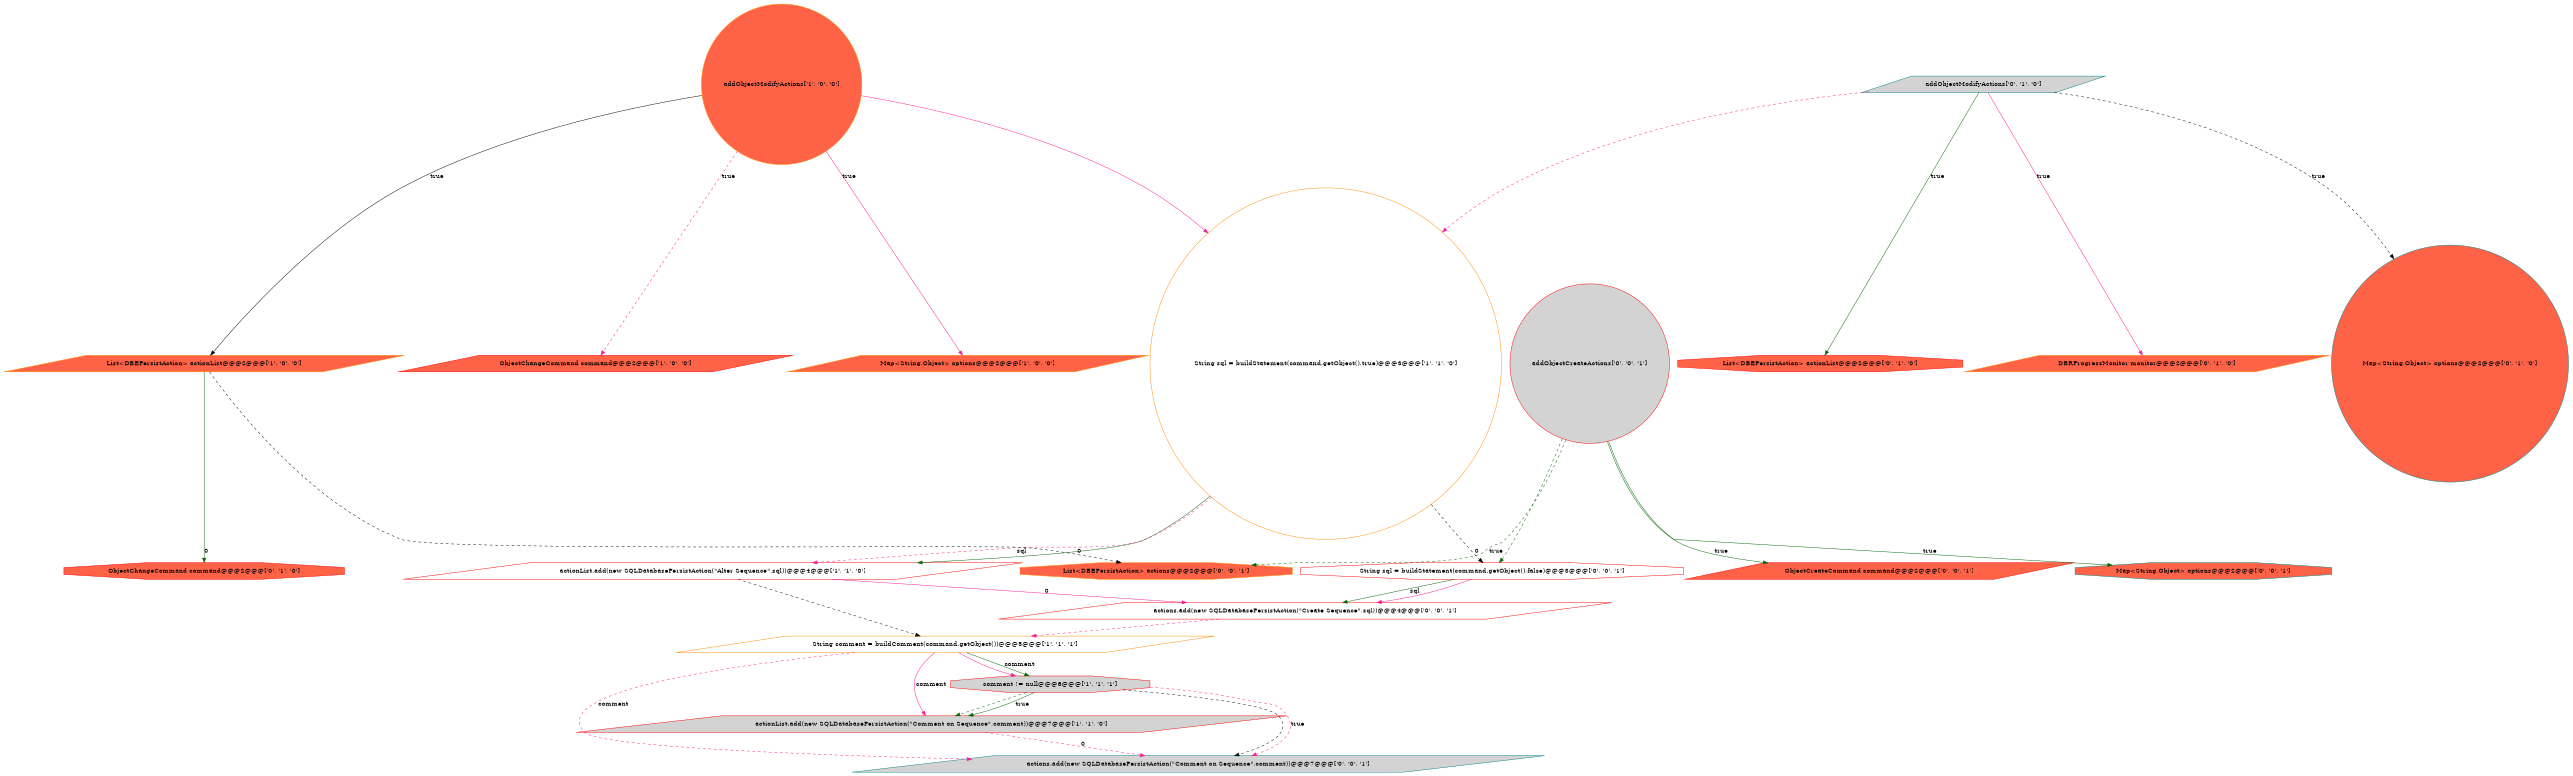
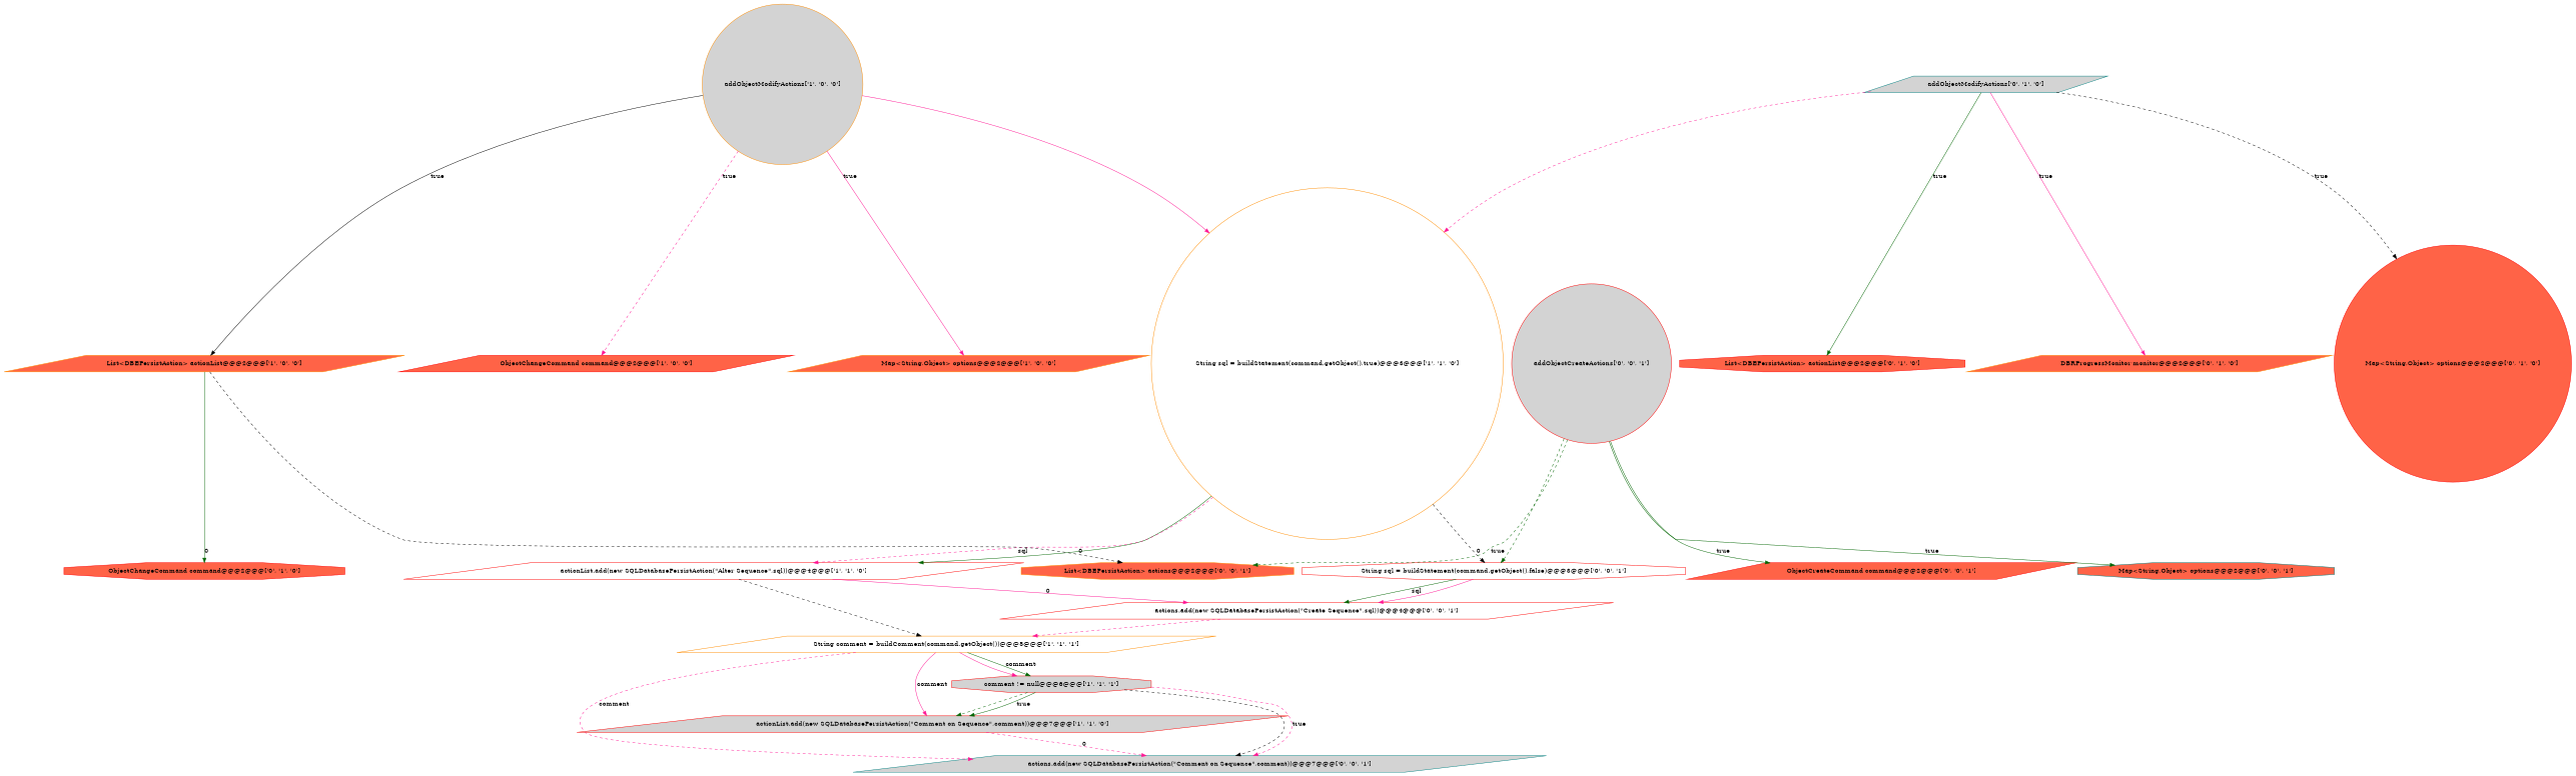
  digraph {
    node [color=red fillcolor=tomato shape=parallelogram style=filled]
    edge [color=deeppink style=solid]
    n1 [color=darkorange label="Map<String,Object> options@@@2@@@['1', '0', '0']"]
    n2 [label="ObjectChangeCommand command@@@2@@@['0', '1', '0']" shape=octagon]
    n3 [label="List<DBEPersistAction> actionList@@@2@@@['0', '1', '0']" shape=octagon]
    n4 [color=darkorange label="DBRProgressMonitor monitor@@@2@@@['0', '1', '0']"]
    n5 [color=teal fillcolor=lightgray label="actions.add(new SQLDatabasePersistAction(\"Comment on Sequence\",comment))@@@7@@@['0', '0', '1']"]
    n6 [color=darkorange label="List<DBEPersistAction> actions@@@2@@@['0', '0', '1']" shape=octagon]
    n7 [label="ObjectChangeCommand command@@@2@@@['1', '0', '0']"]
    n8 [fillcolor=white label="actionList.add(new SQLDatabasePersistAction(\"Alter Sequence\",sql))@@@4@@@['1', '1', '0']"]
    n9 [color=darkorange fillcolor=white label="String comment = buildComment(command.getObject())@@@5@@@['1', '1', '1']"]
    n10 [fillcolor=white label="actions.add(new SQLDatabasePersistAction(\"Create Sequence\",sql))@@@4@@@['0', '0', '1']"]
    n11 [fillcolor=lightgray label="comment != null@@@6@@@['1', '1', '1']" shape=octagon]
    n12 [fillcolor=lightgray label="actionList.add(new SQLDatabasePersistAction(\"Comment on Sequence\",comment))@@@7@@@['1', '1', '0']"]
    n13 [fillcolor=white label="String sql = buildStatement(command.getObject(),false)@@@3@@@['0', '0', '1']" shape=octagon]
    n14 [label="ObjectCreateCommand command@@@2@@@['0', '0', '1']"]
    n15 [color=darkorange fillcolor=white label="String sql = buildStatement(command.getObject(),true)@@@3@@@['1', '1', '0']" shape=circle]
    n16 [color=darkorange label="List<DBEPersistAction> actionList@@@2@@@['1', '0', '0']"]
    n17 [color=teal fillcolor=lightgray label="addObjectModifyActions['0', '1', '0']"]
-   n18 [color=teal label="Map<String,Object> options@@@2@@@['0', '1', '0']" shape=circle]
+   n18 [label="Map<String,Object> options@@@2@@@['0', '1', '0']" shape=circle]
    n19 [fillcolor=lightgray label="addObjectCreateActions['0', '0', '1']" shape=circle]
    n20 [color=teal label="Map<String,Object> options@@@2@@@['0', '0', '1']" shape=octagon]
-   n21 [color=darkorange label="addObjectModifyActions['1', '0', '0']" shape=circle]
+   n21 [color=darkorange fillcolor=lightgray label="addObjectModifyActions['1', '0', '0']" shape=circle]
    n8 -> n9 [color=black style=dashed]
    n8 -> n10 [label=0]
    n9 -> n5 [label=comment style=dashed]
    n9 -> n11 [color=darkgreen label=comment]
    n9 -> n11
    n9 -> n12 [label=comment]
    n10 -> n9 [style=dashed]
    n11 -> n5 [color=black style=dashed]
    n11 -> n5 [label=true style=dashed]
    n11 -> n12 [color=darkgreen style=dashed]
    n11 -> n12 [color=darkgreen label=true]
    n12 -> n5 [label=0 style=dashed]
    n13 -> n10 [color=darkgreen label=sql]
    n13 -> n10
    n15 -> n8 [color=darkgreen]
    n15 -> n8 [label=sql style=dashed]
    n15 -> n13 [color=black label=0 style=dashed]
    n16 -> n2 [color=darkgreen label=0]
    n16 -> n6 [color=black label=0 style=dashed]
    n17 -> n3 [color=darkgreen label=true]
    n17 -> n4 [label=true]
    n17 -> n15 [style=dashed]
    n17 -> n18 [color=black label=true style=dashed]
    n19 -> n6 [color=darkgreen label=true style=dashed]
    n19 -> n13 [color=darkgreen style=dashed]
    n19 -> n14 [color=darkgreen label=true]
    n19 -> n20 [color=darkgreen label=true]
    n21 -> n1 [label=true]
    n21 -> n7 [label=true style=dashed]
    n21 -> n15
    n21 -> n16 [color=black label=true]
  }
